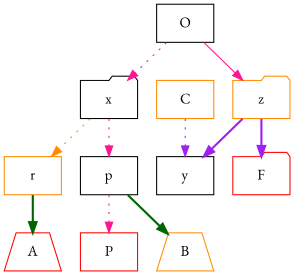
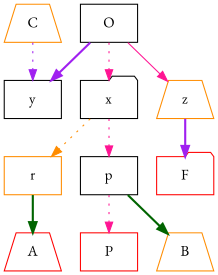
  digraph {
    fontname="EB Garamond"
    node [color=black fontname="EB Garamond" shape=box]
    edge [color=deeppink fontname="EB Garamond" style=dotted]
    O
    y
    x [shape=folder]
-   z [color=darkorange shape=folder]
+   z [color=darkorange shape=trapezium]
    r [color=darkorange]
    p
    F [color=red shape=folder]
-   C [color=darkorange]
+   C [color=darkorange shape=trapezium]
    A [color=red shape=trapezium]
    P [color=red]
    B [color=darkorange shape=trapezium]
-   z -> y [color=purple style=bold]
+   O -> y [color=purple style=bold]
    O -> x
    O -> z [style=solid]
    x -> r [color=darkorange]
    x -> p
    z -> F [color=purple style=bold]
    r -> A [color=darkgreen style=bold]
    p -> P
    p -> B [color=darkgreen style=bold]
    C -> y [color=purple]
  }
